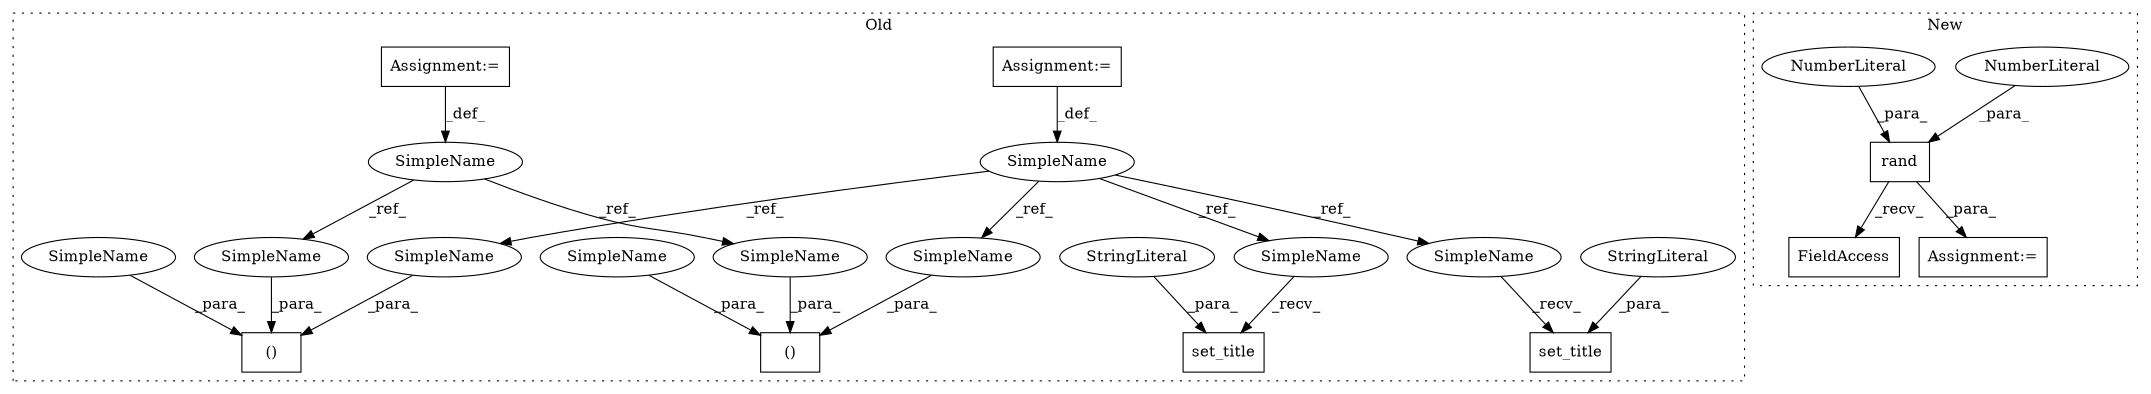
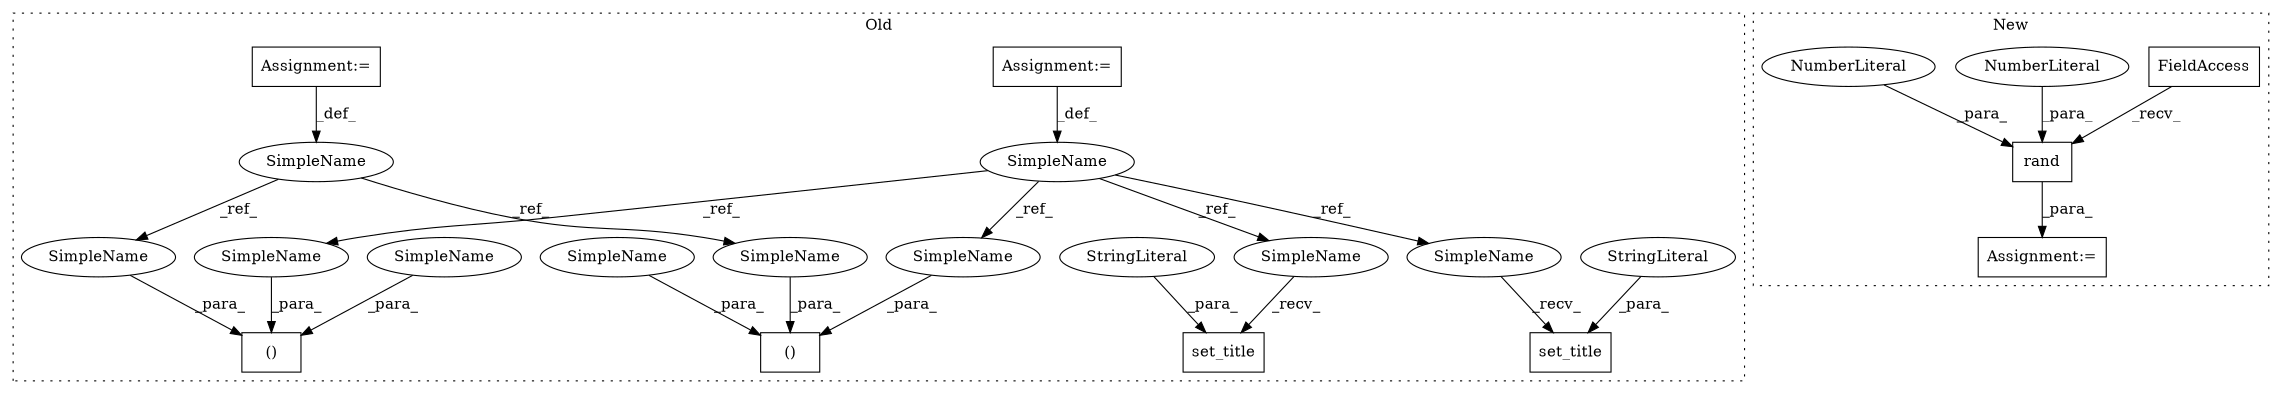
  digraph {
    node [a=42 l=2 s=188 shape=ellipse]
    n1 [a=32 l="10,1" label=set_title s="572,601" shape=box]
    n2 [label=SimpleName]
    n3 [a=106 l=35 label="()" s=474 shape=box]
    n4 [a=106 l=35 label="()" s=643 shape=box]
    n5 [l=3 label=SimpleName s=152]
    n6 [a=32 l="10,1" label=set_title s="800,828" shape=box]
    n7 [a=45 l=19 label=StringLiteral s=582]
    n8 [a=7 label="Assignment:=" shape=box]
    n9 [a=7 l=3 label="Assignment:=" s=152 shape=box]
    n10 [a=45 l=18 label=StringLiteral s=810]
    n11 [l=4 label=SimpleName s=505]
    n12 [l=4 label=SimpleName s=674]
    n13 [label=SimpleName s=490]
    n14 [label=SimpleName s=569]
    n15 [label=SimpleName s=659]
    n16 [label=SimpleName s=797]
    n17 [l=3 label=SimpleName s=643]
    n18 [l=3 label=SimpleName s=474]
    n19 [a=32 l="5,1" label=rand s="269,277" shape=box]
    n20 [a=34 l=1 label=NumberLiteral s=274]
    n21 [a=34 l=1 label=NumberLiteral s=276]
    n22 [a=22 l=12 label=FieldAccess s=256 shape=box]
    n23 [a=7 l=1 label="Assignment:=" s=255 shape=box]
    subgraph cluster_1 {
      label=Old
      style=dotted
      n1
      n2
      n3
      n4
      n5
      n6
      n7
      n8
      n9
      n10
      n11
      n12
      n13
      n14
      n15
      n16
      n17
      n18
    }
    subgraph cluster_2 {
      label=New
      style=dotted
      n19
      n20
      n21
      n22
      n23
    }
    n2 -> n13 [label=_ref_]
    n2 -> n14 [label=_ref_]
    n2 -> n15 [label=_ref_]
    n2 -> n16 [label=_ref_]
    n5 -> n17 [label=_ref_]
    n5 -> n18 [label=_ref_]
    n7 -> n1 [label=_para_]
    n8 -> n2 [label=_def_]
    n9 -> n5 [label=_def_]
    n10 -> n6 [label=_para_]
    n11 -> n3 [label=_para_]
    n12 -> n4 [label=_para_]
    n13 -> n3 [label=_para_]
    n14 -> n1 [label=_recv_]
    n15 -> n4 [label=_para_]
    n16 -> n6 [label=_recv_]
    n17 -> n4 [label=_para_]
    n18 -> n3 [label=_para_]
    n19 -> n23 [label=_para_]
    n20 -> n19 [label=_para_]
    n21 -> n19 [label=_para_]
-   n19 -> n22 [label=_recv_]
+   n22 -> n19 [label=_recv_]
  }
